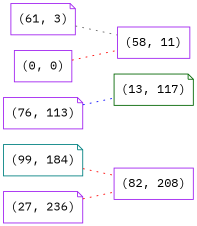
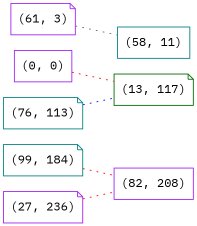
  graph {
    fontname="IBM Plex Mono"
    rankdir=LR
    node [color=purple fontname="IBM Plex Mono" shape=note]
    edge [color=red fontname="IBM Plex Mono" style=dotted weight=1]
    "(82, 208)" [shape=box]
    "(99, 184)" [color=teal]
    "(0, 0)" [shape=box]
-   "(58, 11)" [shape=box]
+   "(58, 11)" [color=teal shape=box]
    "(13, 117)" [color=darkgreen]
-   "(76, 113)"
+   "(76, 113)" [color=teal]
    "(27, 236)"
    "(61, 3)"
    "(99, 184)" -- "(82, 208)"
-   "(0, 0)" -- "(58, 11)" [weight=4]
+   "(0, 0)" -- "(13, 117)" [weight=4]
    "(76, 113)" -- "(13, 117)" [color=blue]
    "(27, 236)" -- "(82, 208)"
    "(61, 3)" -- "(58, 11)" [color=gray40]
  }
